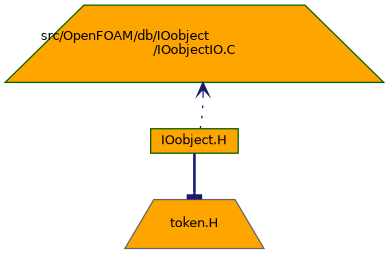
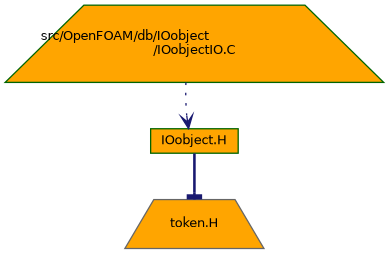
  digraph {
    node [color=darkgreen fillcolor=orange fontname=Helvetica fontsize=10 shape=trapezium style=filled]
    edge [color=midnightblue fontname=Helvetica fontsize=10 labelfontname=Helvetica labelfontsize=10]
    n1 [fontcolor=black height=0.2 label="src/OpenFOAM/db/IOobject\l/IOobjectIO.C" width=0.4]
    n2 [height=0.2 label="IOobject.H" shape=box width=0.4]
    n3 [color=gray40 height=0.2 label="token.H" width=0.4]
-   n2 -> n1 [arrowhead=vee style=dotted]
+   n1 -> n2 [arrowhead=vee style=dotted]
    n2 -> n3 [arrowhead=tee style=bold]
  }
